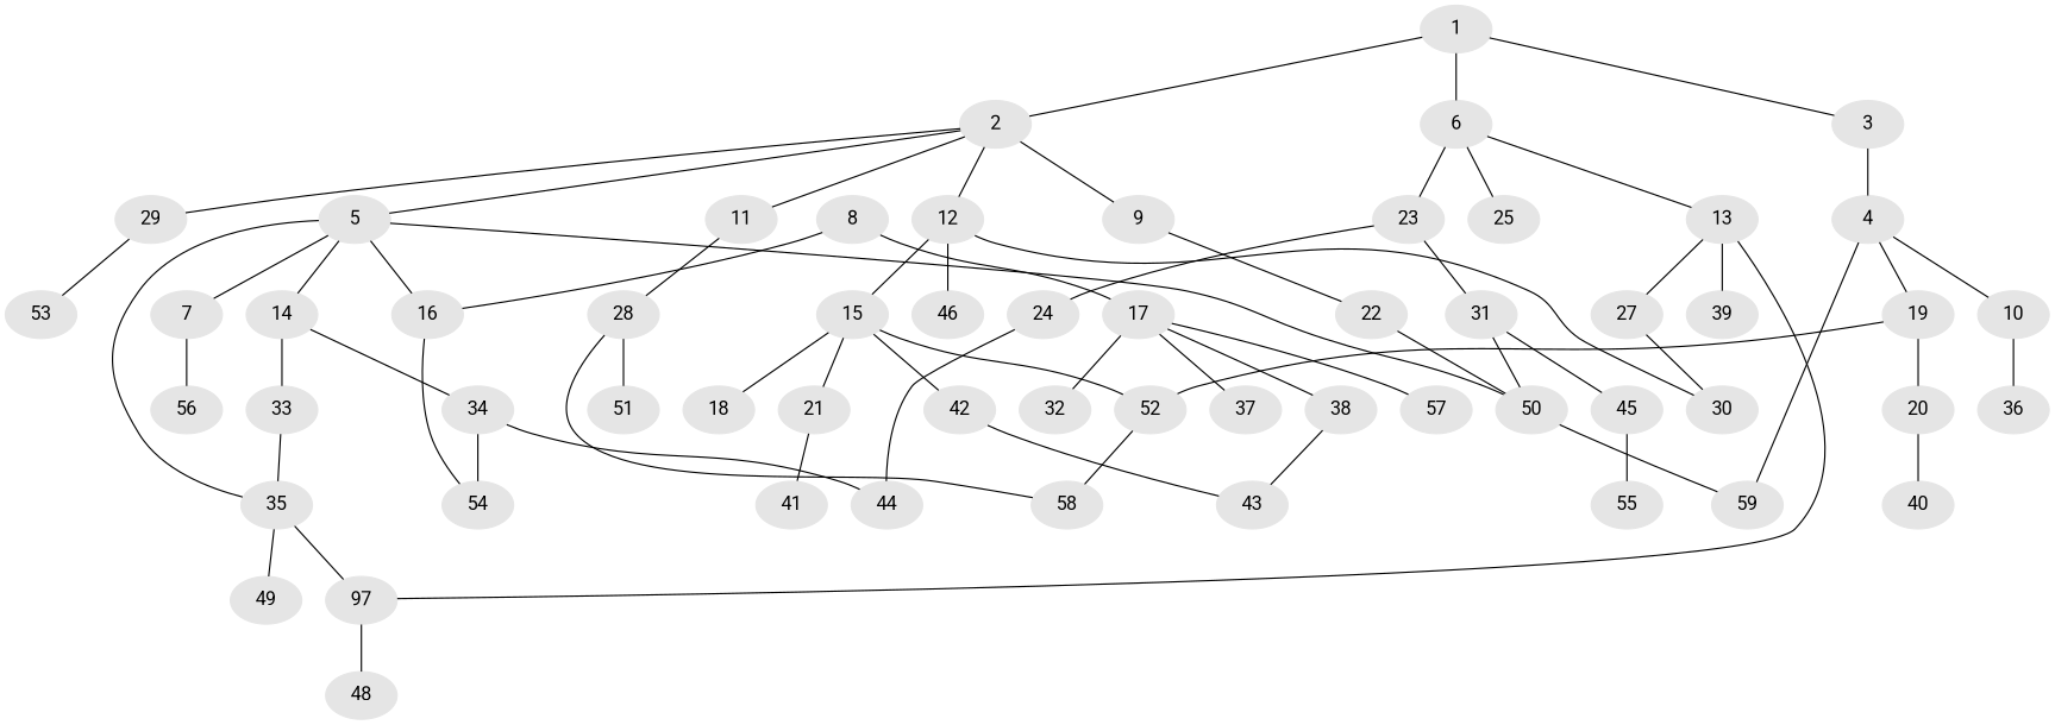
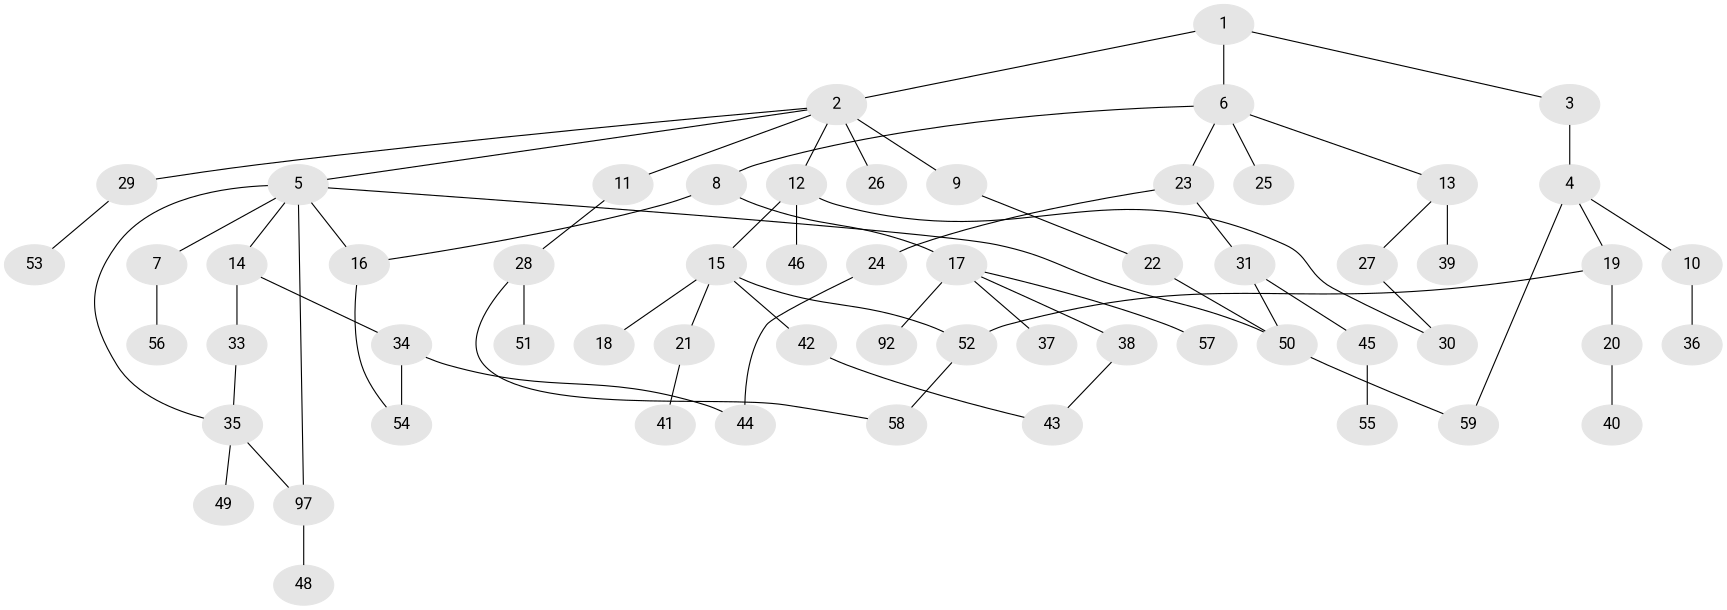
  graph {
    fontname=Roboto
    node [color=gray90 fontname=Roboto style=filled]
    edge [fontname=Roboto weight=1.0]
    1
    2
    3
    6
    5
    9
    11
    12
+   26
    29
    4
    8
    13
    23
    25
    7
    14
    16
    35
    n20 [label=97]
    50
    22
    28
    15
    30
    46
    53
    10
    19
    59
    36
    52
    20
    56
    33
    34
    54
    49
    48
    17
    27
    39
    24
    31
-   32
+   32 [label=92]
    37
    38
    57
    51
    58
    18
    21
    42
    44
    41
    43
    40
    45
    55
    1 -- 2
    1 -- 3
    1 -- 6
    2 -- 5
    2 -- 9 [weight=2.0]
    2 -- 11
    2 -- 12
+   2 -- 26
    2 -- 29
    3 -- 4 [weight=2.0]
+   6 -- 8
    6 -- 13
    6 -- 23
    6 -- 25
    5 -- 7
    5 -- 14
    5 -- 16
    5 -- 35
-   13 -- n20
+   5 -- n20
    5 -- 50
    9 -- 22
    11 -- 28
    12 -- 15 [weight=2.0]
    12 -- 30
    12 -- 46
    29 -- 53
    4 -- 10
    4 -- 19
    4 -- 59
    8 -- 16
    8 -- 17 [weight=2.0]
    13 -- 27
    13 -- 39 [weight=2.0]
    23 -- 24
    23 -- 31
    7 -- 56
    14 -- 33
    14 -- 34
    16 -- 54
    35 -- n20
    35 -- 49
    n20 -- 48 [weight=3.0]
    50 -- 59
    22 -- 50
    28 -- 51
    28 -- 58
    15 -- 52
    15 -- 18
    15 -- 21
    15 -- 42
    10 -- 36
    19 -- 52
    19 -- 20
    52 -- 58
    20 -- 40
    33 -- 35
    34 -- 54 [weight=2.0]
    34 -- 44
    17 -- 32 [weight=3.0]
    17 -- 37
    17 -- 38
    17 -- 57
    27 -- 30
    24 -- 44
    31 -- 50
    31 -- 45
    38 -- 43
    21 -- 41
    42 -- 43
    45 -- 55
  }
